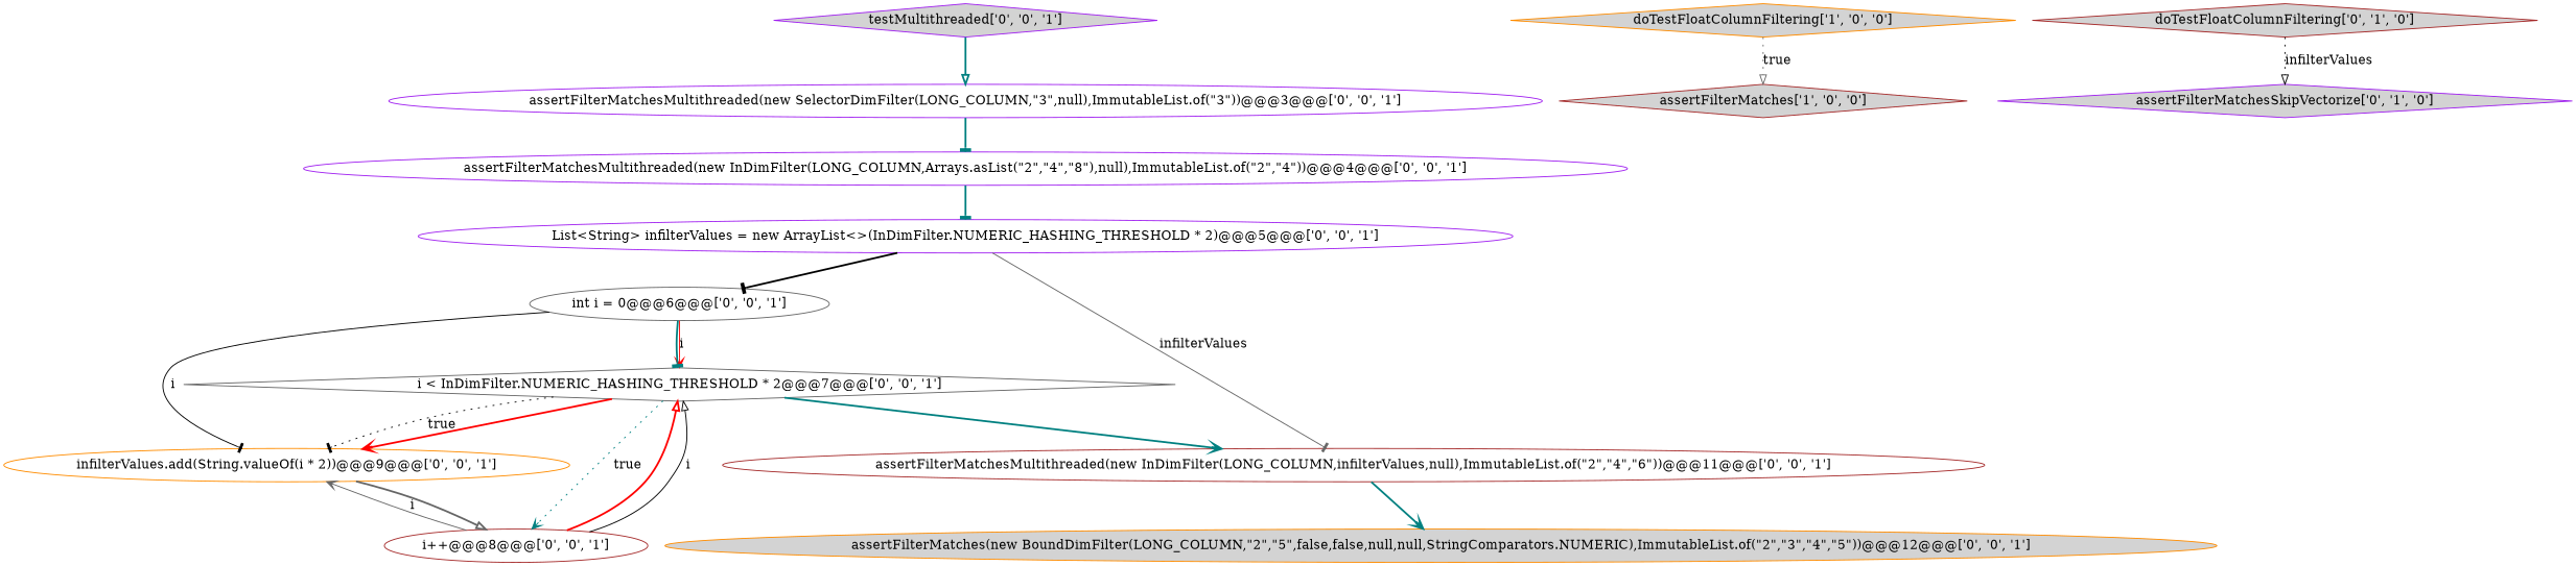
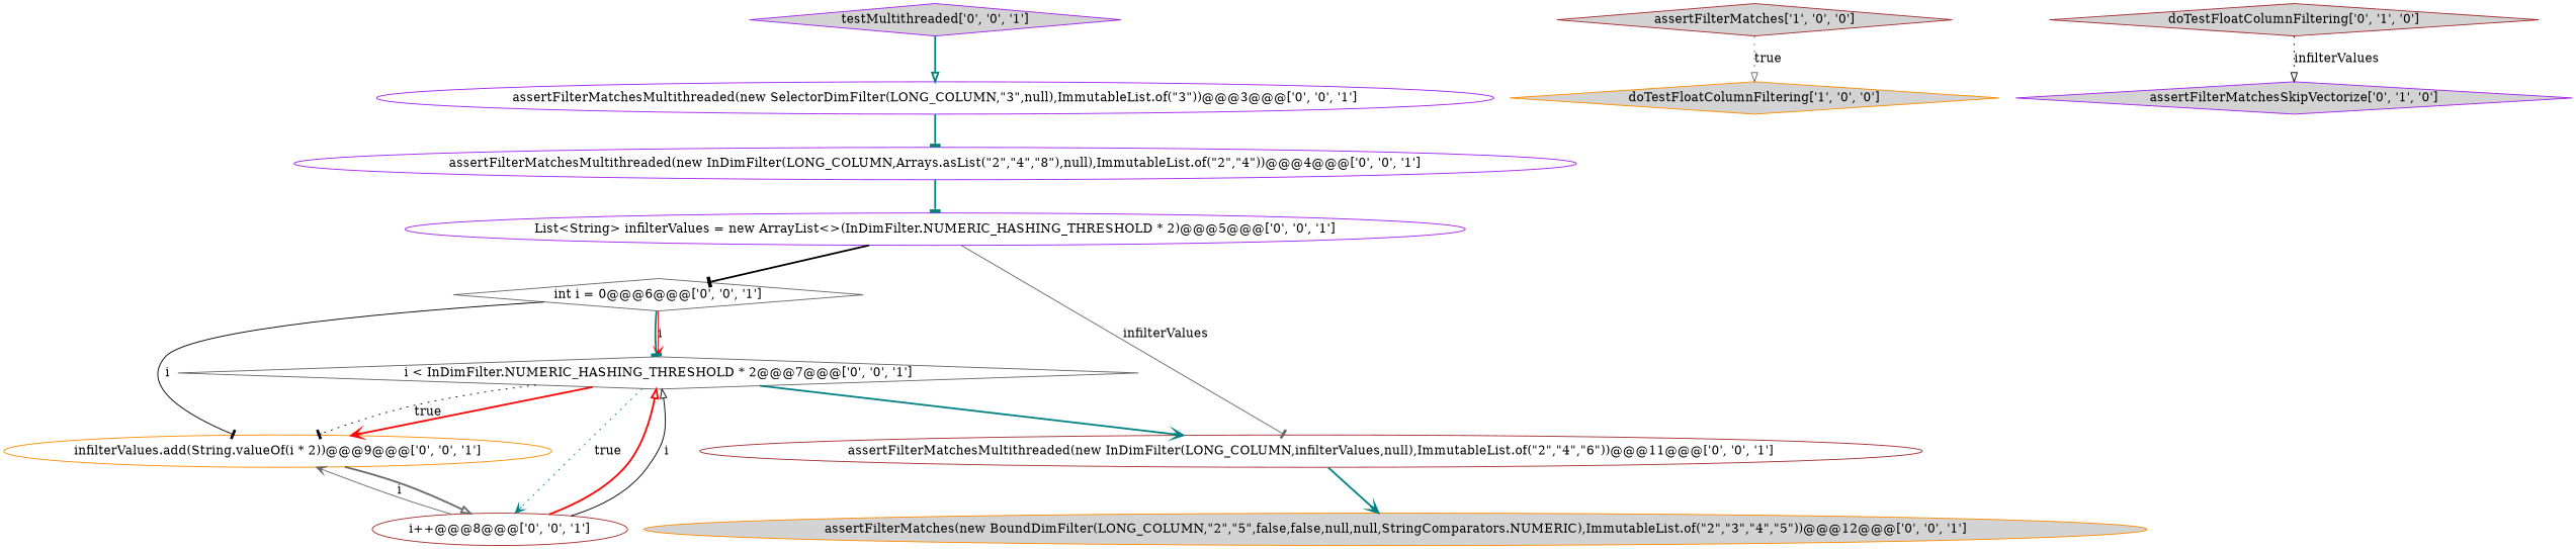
  digraph {
    node [color=purple fillcolor=white shape=ellipse style=filled]
    edge [arrowhead=tee color=teal style=bold]
    n1 [color=darkorange fillcolor=lightgray label="assertFilterMatches(new BoundDimFilter(LONG_COLUMN,\"2\",\"5\",false,false,null,null,StringComparators.NUMERIC),ImmutableList.of(\"2\",\"3\",\"4\",\"5\"))@@@12@@@['0', '0', '1']"]
    n2 [color=brown fillcolor=lightgray label="assertFilterMatches['1', '0', '0']" shape=diamond]
    n3 [label="List<String> infilterValues = new ArrayList<>(InDimFilter.NUMERIC_HASHING_THRESHOLD * 2)@@@5@@@['0', '0', '1']"]
-   n4 [color=gray40 label="int i = 0@@@6@@@['0', '0', '1']"]
+   n4 [color=gray40 label="int i = 0@@@6@@@['0', '0', '1']" shape=diamond]
    n5 [color=brown label="assertFilterMatchesMultithreaded(new InDimFilter(LONG_COLUMN,infilterValues,null),ImmutableList.of(\"2\",\"4\",\"6\"))@@@11@@@['0', '0', '1']"]
    n6 [color=gray40 label="i < InDimFilter.NUMERIC_HASHING_THRESHOLD * 2@@@7@@@['0', '0', '1']" shape=diamond]
    n7 [color=darkorange label="infilterValues.add(String.valueOf(i * 2))@@@9@@@['0', '0', '1']"]
    n8 [fillcolor=lightgray label="assertFilterMatchesSkipVectorize['0', '1', '0']" shape=diamond]
    n9 [color=brown label="i++@@@8@@@['0', '0', '1']"]
    n10 [fillcolor=lightgray label="testMultithreaded['0', '0', '1']" shape=diamond]
    n11 [label="assertFilterMatchesMultithreaded(new SelectorDimFilter(LONG_COLUMN,\"3\",null),ImmutableList.of(\"3\"))@@@3@@@['0', '0', '1']"]
    n12 [label="assertFilterMatchesMultithreaded(new InDimFilter(LONG_COLUMN,Arrays.asList(\"2\",\"4\",\"8\"),null),ImmutableList.of(\"2\",\"4\"))@@@4@@@['0', '0', '1']"]
    n13 [color=darkorange fillcolor=lightgray label="doTestFloatColumnFiltering['1', '0', '0']" shape=diamond]
    n14 [color=brown fillcolor=lightgray label="doTestFloatColumnFiltering['0', '1', '0']" shape=diamond]
    n3 -> n4 [color=black]
    n3 -> n5 [color=gray40 label=infilterValues style=solid]
    n4 -> n6 [arrowhead=vee color=red label=i style=solid]
    n4 -> n6
    n4 -> n7 [color=black label=i style=solid]
    n5 -> n1 [arrowhead=vee]
    n6 -> n5 [arrowhead=vee]
    n6 -> n7 [arrowhead=vee color=red]
    n6 -> n7 [color=black label=true style=dotted]
    n6 -> n9 [arrowhead=vee label=true style=dotted]
    n7 -> n9 [arrowhead=onormal color=gray40]
    n9 -> n6 [arrowhead=onormal color=red]
    n9 -> n6 [arrowhead=onormal color=black label=i style=solid]
    n9 -> n7 [arrowhead=vee color=gray40 label=i style=solid]
    n10 -> n11 [arrowhead=onormal]
    n11 -> n12
    n12 -> n3
-   n13 -> n2 [arrowhead=onormal color=gray40 label=true style=dotted]
+   n2 -> n13 [arrowhead=onormal color=gray40 label=true style=dotted]
    n14 -> n8 [arrowhead=onormal color=black label=infilterValues style=dotted]
  }
